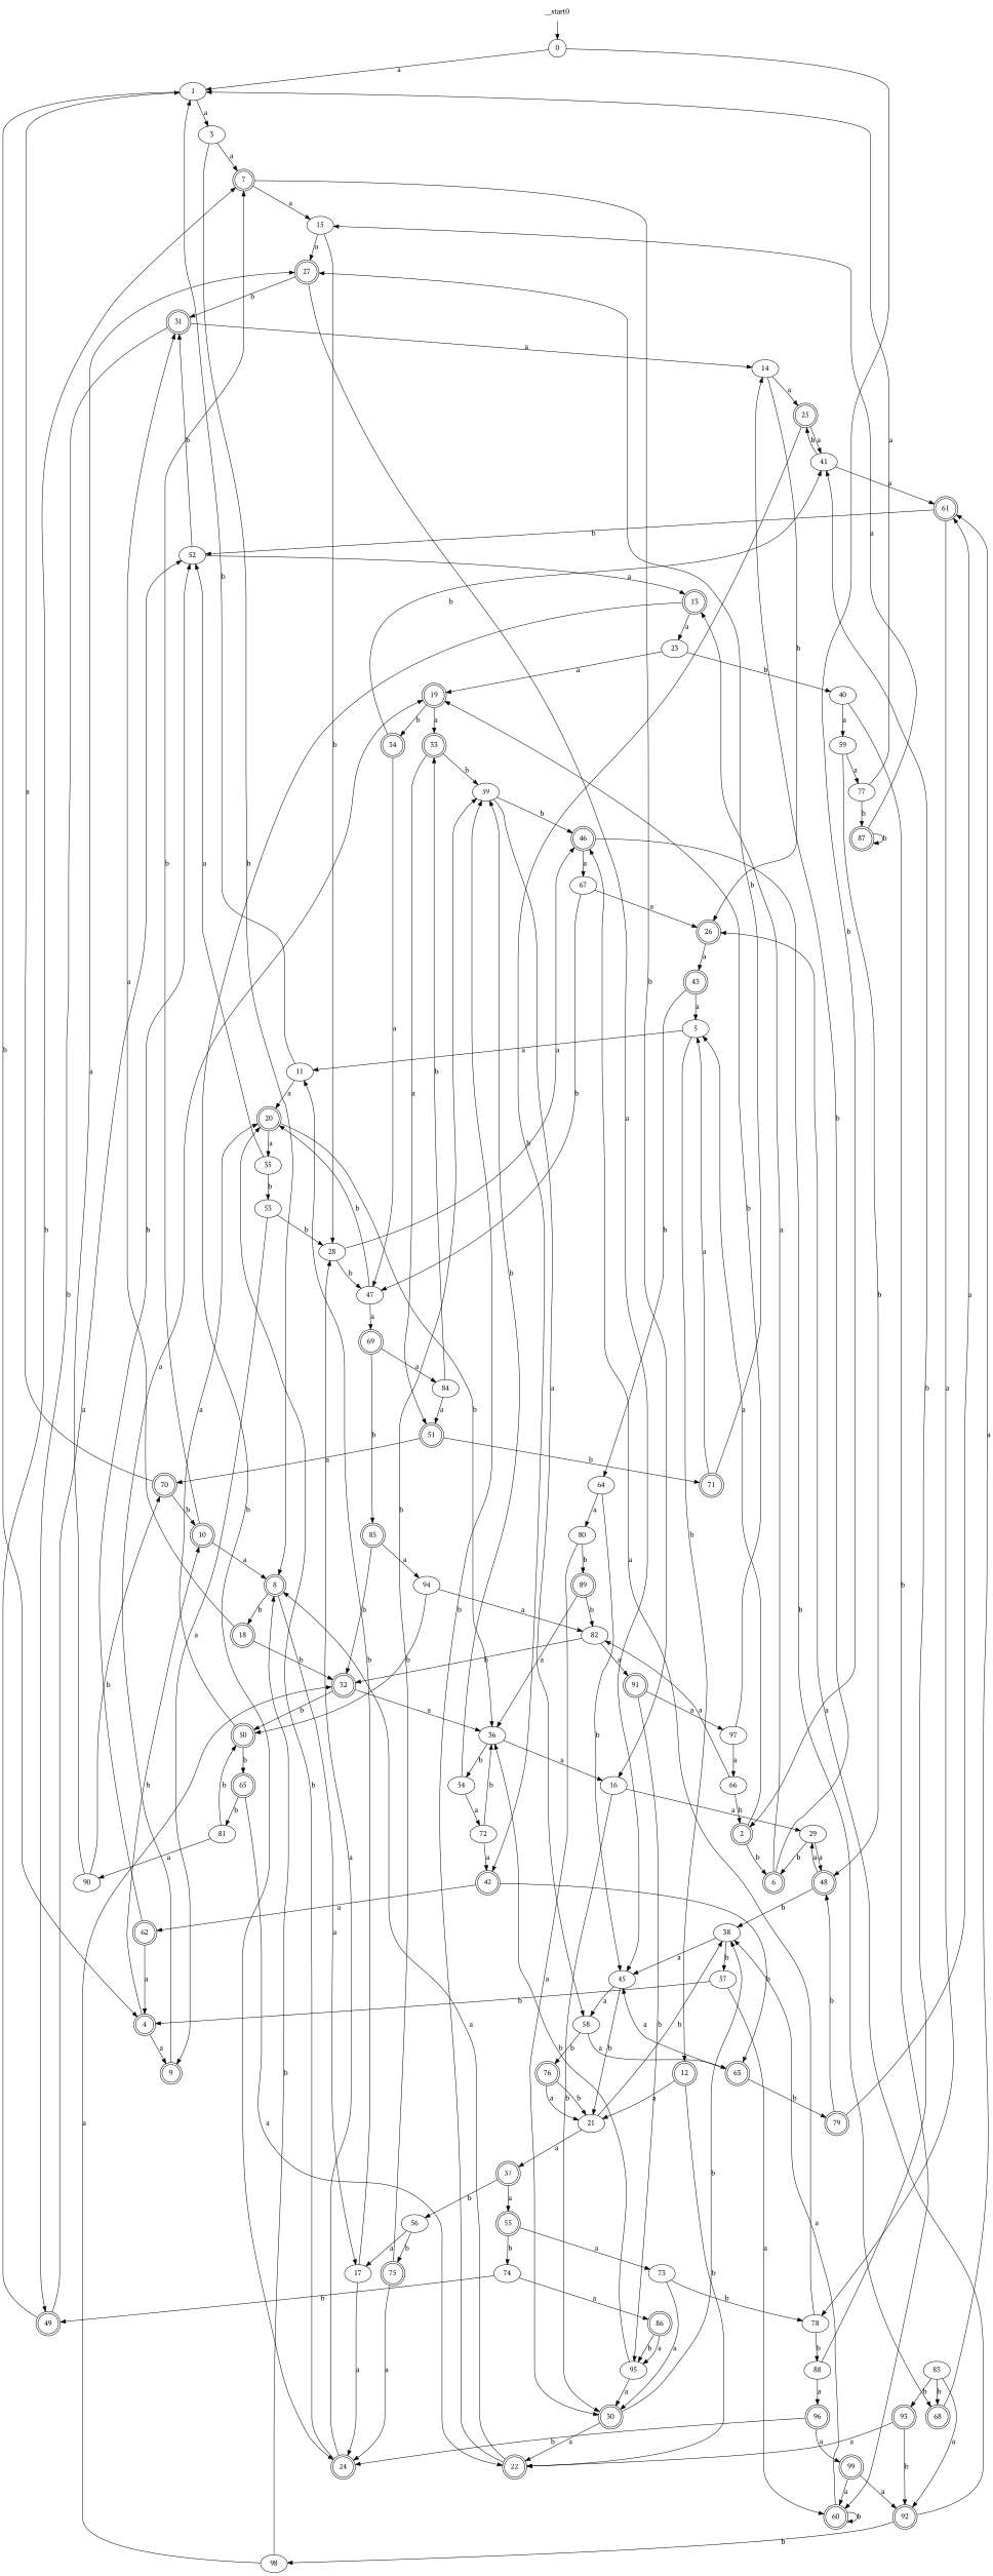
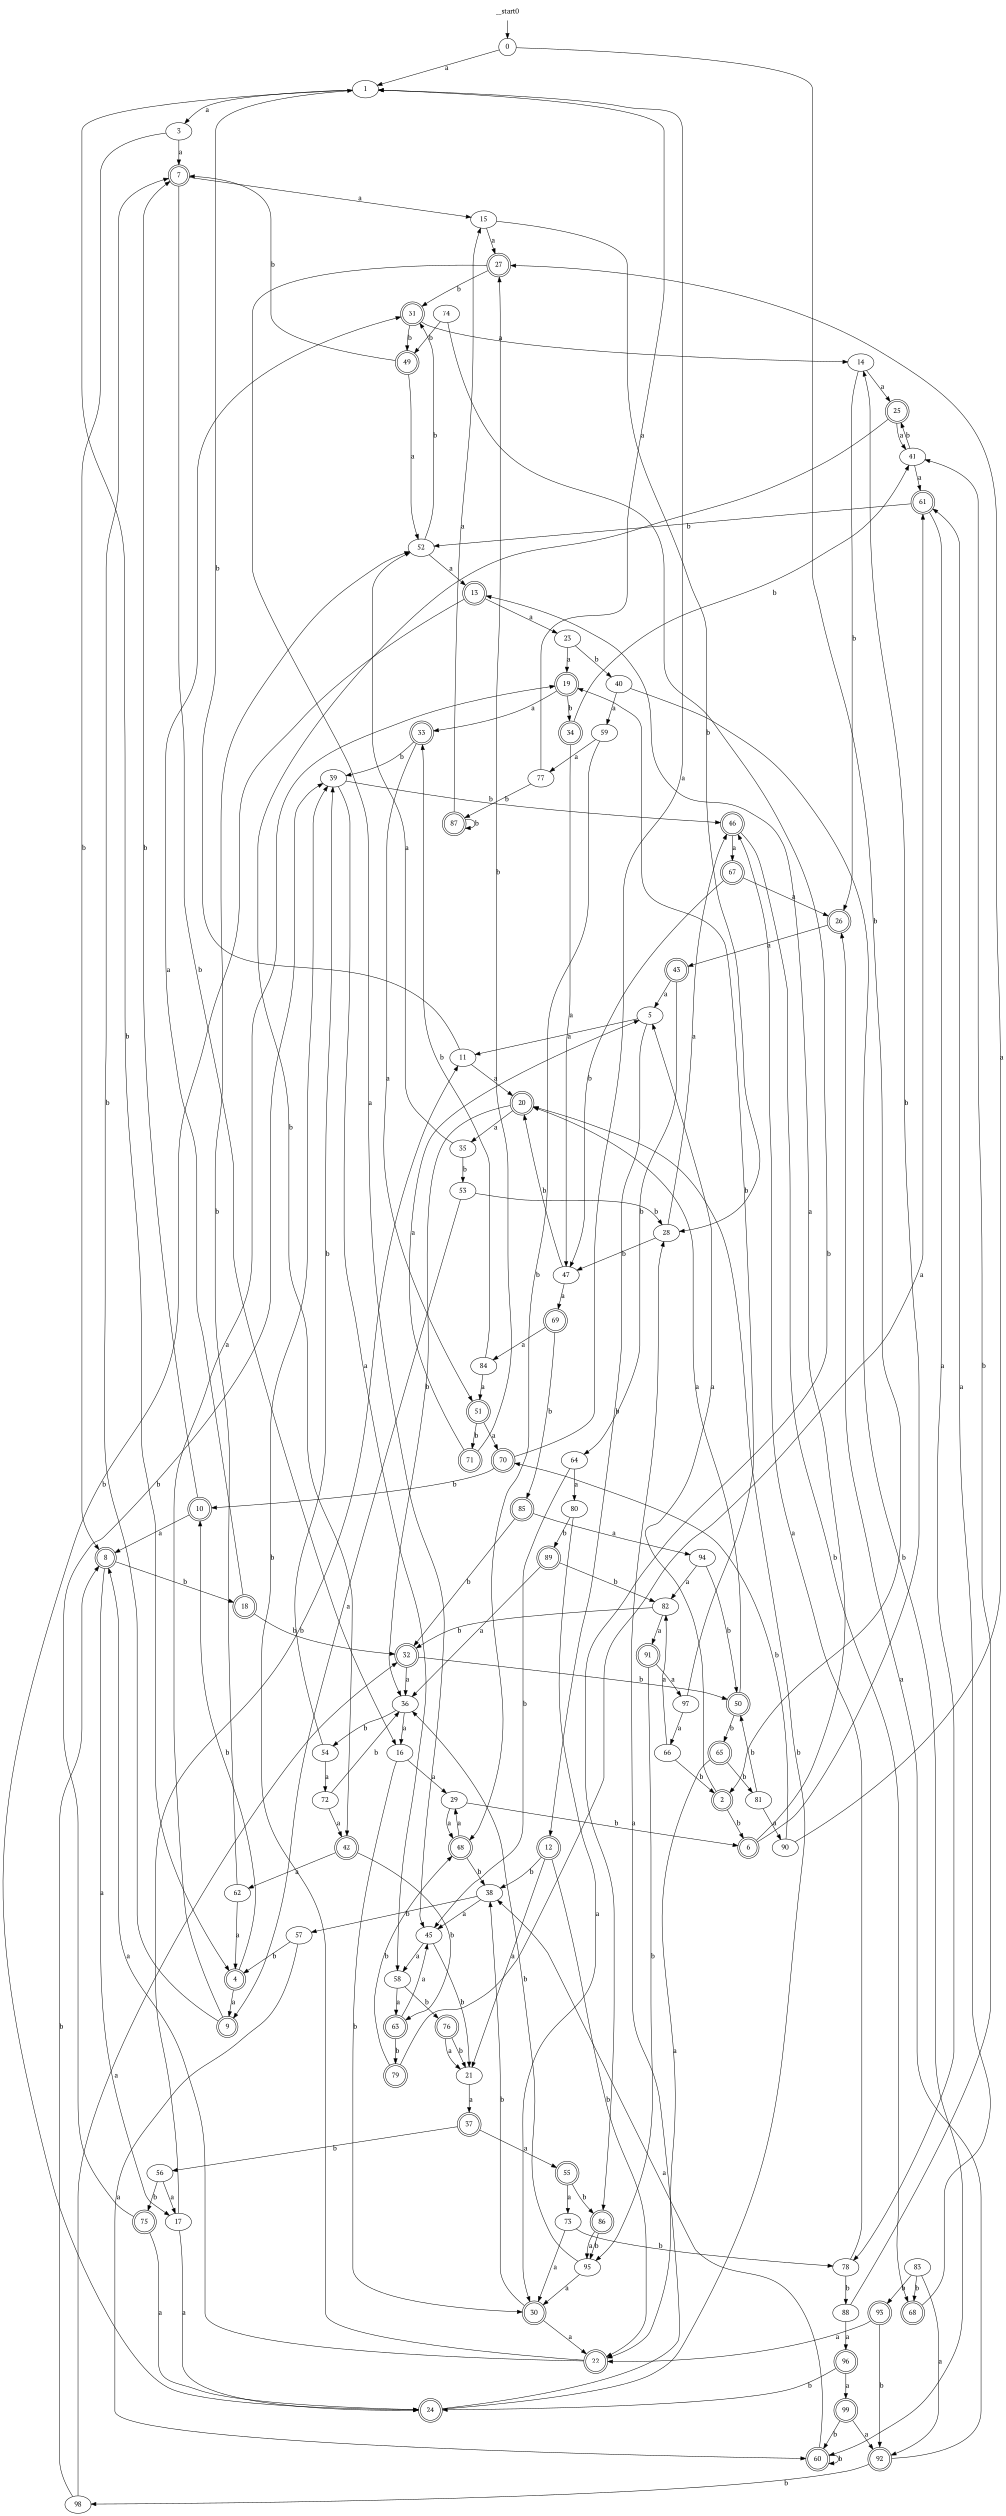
  digraph {
    fontname="PT Serif"
    node [fontname="PT Serif" shape=doublecircle]
    edge [fontname="PT Serif"]
    __start0 [shape=none]
    0 [shape=circle]
    1 [shape=""]
    2
    3 [shape=""]
    4
    5 [shape=""]
    6
    7
    8
    9
    10
    11 [shape=""]
    12
    13
    14 [shape=""]
    15 [shape=""]
    16 [shape=""]
    17 [shape=""]
    18
    19
    20
    21 [shape=""]
    22
    23 [shape=""]
    24
    25
    26
    27
    28 [shape=""]
    29 [shape=""]
    30
    31
    32
    33
    34
    35 [shape=""]
    36 [shape=""]
    37
    38 [shape=""]
    39 [shape=""]
    40 [shape=""]
    41 [shape=""]
    42
    43
    45 [shape=""]
    46
    47 [shape=""]
    48
    49
    50
    51
    52 [shape=""]
    53 [shape=""]
    54 [shape=""]
    55
    56 [shape=""]
    57 [shape=""]
    58 [shape=""]
    59 [shape=""]
    60
    61
-   62
+   62 [shape=ellipse]
    63
    64 [shape=""]
-   67 [shape=ellipse]
+   67
    68
    69
    65
    70
    71
    72 [shape=""]
    73 [shape=""]
    74 [shape=""]
    75
    76
    77 [shape=""]
    78 [shape=""]
    79
    80 [shape=""]
    81 [shape=""]
    66 [shape=""]
    82 [shape=""]
    84 [shape=""]
    85
    86
    87
    88 [shape=""]
    89
    90 [shape=""]
    91
    83 [shape=""]
    92
    93
    94 [shape=""]
    95 [shape=""]
    96
    97 [shape=""]
    98 [shape=""]
    99
    __start0 -> 0
    0 -> 1 [label=a]
    0 -> 2 [label=b]
    1 -> 3 [label=a]
    1 -> 4 [label=b]
    2 -> 5 [label=a]
    2 -> 6 [label=b]
    3 -> 7 [label=a]
    3 -> 8 [label=b]
    4 -> 9 [label=a]
    4 -> 10 [label=b]
    5 -> 11 [label=a]
    5 -> 12 [label=b]
    6 -> 13 [label=a]
    6 -> 14 [label=b]
    7 -> 15 [label=a]
    7 -> 16 [label=b]
    8 -> 17 [label=a]
    8 -> 18 [label=b]
+   9 -> 7 [label=b]
    9 -> 19 [label=a]
    10 -> 7 [label=b]
    10 -> 8 [label=a]
    11 -> 1 [label=b]
    11 -> 20 [label=a]
    12 -> 21 [label=a]
    12 -> 22 [label=b]
    13 -> 23 [label=a]
    13 -> 24 [label=b]
    14 -> 25 [label=a]
    14 -> 26 [label=b]
    15 -> 27 [label=a]
    15 -> 28 [label=b]
    16 -> 29 [label=a]
    16 -> 30 [label=b]
    17 -> 11 [label=b]
    17 -> 24 [label=a]
    18 -> 31 [label=a]
    18 -> 32 [label=b]
    19 -> 33 [label=a]
    19 -> 34 [label=b]
    20 -> 35 [label=a]
    20 -> 36 [label=b]
    21 -> 37 [label=a]
-   21 -> 38 [label=b]
+   12 -> 38 [label=b]
    22 -> 8 [label=a]
    22 -> 39 [label=b]
    23 -> 19 [label=a]
    23 -> 40 [label=b]
    24 -> 20 [label=b]
    24 -> 28 [label=a]
    25 -> 41 [label=a]
    25 -> 42 [label=b]
    26 -> 43 [label=a]
    27 -> 31 [label=b]
    27 -> 45 [label=a]
    28 -> 46 [label=a]
    28 -> 47 [label=b]
    29 -> 6 [label=b]
    29 -> 48 [label=a]
    30 -> 22 [label=a]
    30 -> 38 [label=b]
    31 -> 14 [label=a]
    31 -> 49 [label=b]
    32 -> 36 [label=a]
    32 -> 50 [label=b]
    33 -> 39 [label=b]
    33 -> 51 [label=a]
    34 -> 41 [label=b]
    34 -> 47 [label=a]
    35 -> 52 [label=a]
    35 -> 53 [label=b]
    36 -> 16 [label=a]
    36 -> 54 [label=b]
    37 -> 55 [label=a]
    37 -> 56 [label=b]
    38 -> 45 [label=a]
    38 -> 57 [label=b]
    39 -> 46 [label=b]
    39 -> 58 [label=a]
    40 -> 59 [label=a]
    40 -> 60 [label=b]
    41 -> 25 [label=b]
    41 -> 61 [label=a]
    42 -> 62 [label=a]
    42 -> 63 [label=b]
    43 -> 5 [label=a]
    43 -> 64 [label=b]
    45 -> 21 [label=b]
    45 -> 58 [label=a]
    46 -> 67 [label=a]
    46 -> 68 [label=b]
    47 -> 20 [label=b]
    47 -> 69 [label=a]
    48 -> 29 [label=a]
    48 -> 38 [label=b]
    49 -> 7 [label=b]
    49 -> 52 [label=a]
    50 -> 20 [label=a]
    50 -> 65 [label=b]
    51 -> 70 [label=a]
    51 -> 71 [label=b]
    52 -> 13 [label=a]
    52 -> 31 [label=b]
    53 -> 9 [label=a]
    53 -> 28 [label=b]
    54 -> 39 [label=b]
    54 -> 72 [label=a]
    55 -> 73 [label=a]
-   55 -> 74 [label=b]
+   55 -> 86 [label=b]
    56 -> 17 [label=a]
    56 -> 75 [label=b]
    57 -> 4 [label=b]
    57 -> 60 [label=a]
    58 -> 63 [label=a]
    58 -> 76 [label=b]
    59 -> 48 [label=b]
    59 -> 77 [label=a]
    60 -> 38 [label=a]
    60 -> 60 [label=b]
    61 -> 52 [label=b]
    61 -> 78 [label=a]
    62 -> 4 [label=a]
    62 -> 52 [label=b]
    63 -> 45 [label=a]
    63 -> 79 [label=b]
    64 -> 45 [label=b]
    64 -> 80 [label=a]
    67 -> 26 [label=a]
    67 -> 47 [label=b]
    68 -> 61 [label=a]
    69 -> 84 [label=a]
    69 -> 85 [label=b]
    65 -> 22 [label=a]
    65 -> 81 [label=b]
    70 -> 1 [label=a]
    70 -> 10 [label=b]
    71 -> 5 [label=a]
    71 -> 27 [label=b]
    72 -> 36 [label=b]
    72 -> 42 [label=a]
    73 -> 30 [label=a]
    73 -> 78 [label=b]
    74 -> 49 [label=b]
-   74 -> 86 [label=a]
+   74 -> 86 [label=b]
    75 -> 24 [label=a]
    75 -> 39 [label=b]
    76 -> 21 [label=a]
    76 -> 21 [label=b]
    77 -> 1 [label=a]
    77 -> 87 [label=b]
    78 -> 46 [label=a]
    78 -> 88 [label=b]
    79 -> 48 [label=b]
    79 -> 61 [label=a]
    80 -> 30 [label=a]
    80 -> 89 [label=b]
    81 -> 50 [label=b]
    81 -> 90 [label=a]
    66 -> 2 [label=b]
    66 -> 82 [label=a]
    82 -> 32 [label=b]
    82 -> 91 [label=a]
    84 -> 33 [label=b]
    84 -> 51 [label=a]
    85 -> 32 [label=b]
    85 -> 94 [label=a]
    86 -> 95 [label=a]
    86 -> 95 [label=b]
    87 -> 15 [label=a]
    87 -> 87 [label=b]
    88 -> 41 [label=b]
    88 -> 96 [label=a]
    89 -> 36 [label=a]
    89 -> 82 [label=b]
    90 -> 27 [label=a]
    90 -> 70 [label=b]
    91 -> 95 [label=b]
    91 -> 97 [label=a]
    83 -> 68 [label=b]
    83 -> 92 [label=a]
    83 -> 93 [label=b]
    92 -> 26 [label=a]
    92 -> 98 [label=b]
    93 -> 22 [label=a]
    93 -> 92 [label=b]
    94 -> 50 [label=b]
    94 -> 82 [label=a]
    95 -> 30 [label=a]
    95 -> 36 [label=b]
    96 -> 24 [label=b]
    96 -> 99 [label=a]
    97 -> 19 [label=b]
    97 -> 66 [label=a]
    98 -> 8 [label=b]
    98 -> 32 [label=a]
-   99 -> 60 [label=a]
+   99 -> 60 [label=b]
    99 -> 92 [label=a]
  }
